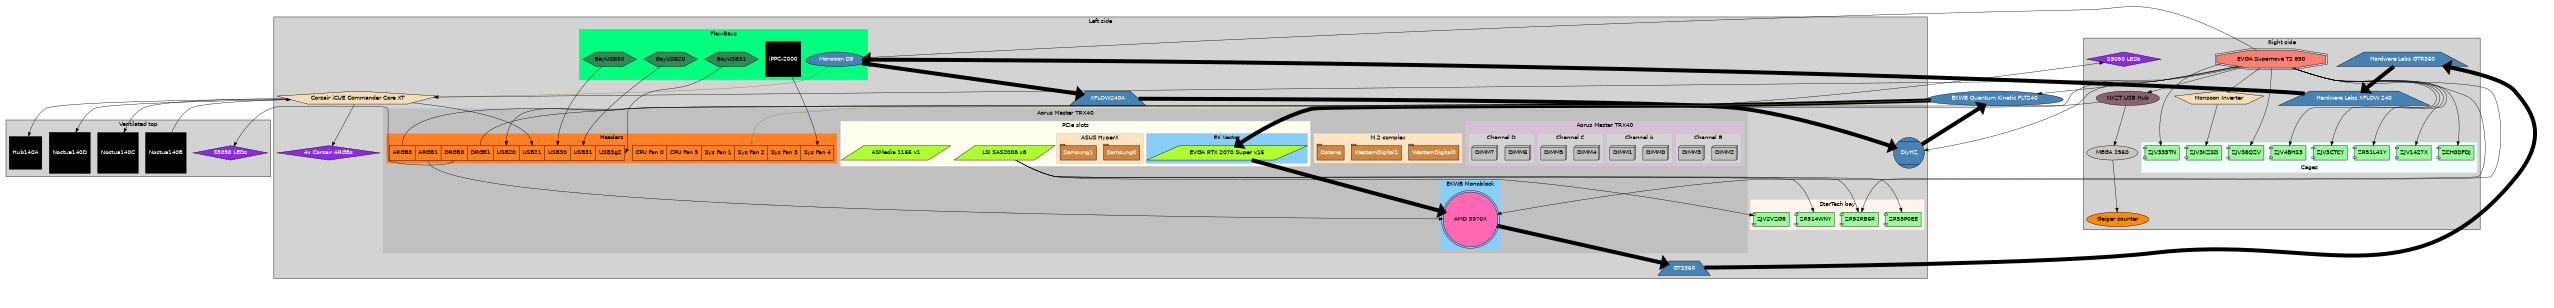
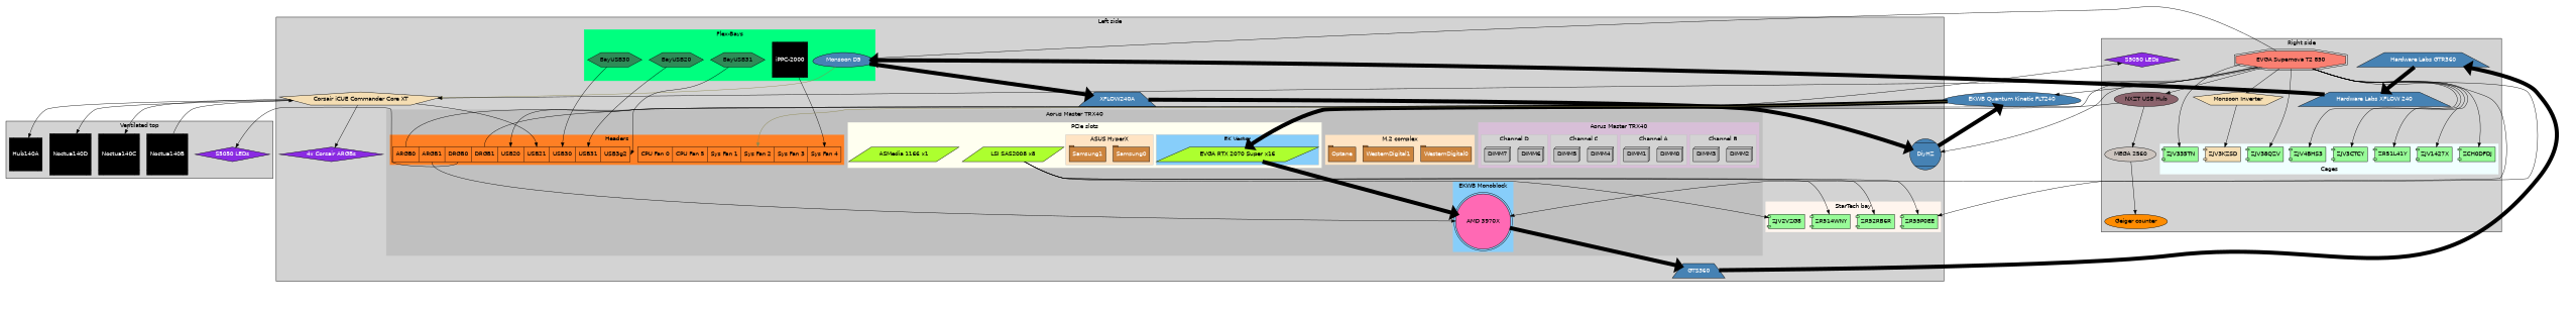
  digraph {
    compound=true
    fontname="DejaVu Sans"
    node [fillcolor=palegreen fontname="DejaVu Sans" shape=component style=filled]
    edge [fontname="DejaVu Sans"]
    n1 [fillcolor=steelblue fontcolor=white label="Monsoon D5" shape=egg]
    BayUSB31 [fillcolor=seagreen shape=hexagon]
    BayUSB20 [fillcolor=seagreen shape=hexagon]
    BayUSB30 [fillcolor=seagreen shape=hexagon]
    n5 [fillcolor=black fontcolor=white label="iPPC-2000" shape=Msquare]
    ZR52RB6R
    ZR514WNY
    ZR55P0EE
    ZJV2VZG8
    DIMM0 [fillcolor=grey shape=box3d]
    DIMM1 [fillcolor=grey shape=box3d]
    DIMM2 [fillcolor=grey shape=box3d]
    DIMM3 [fillcolor=grey shape=box3d]
    DIMM4 [fillcolor=grey shape=box3d]
    DIMM5 [fillcolor=grey shape=box3d]
    DIMM6 [fillcolor=grey shape=box3d]
    DIMM7 [fillcolor=grey shape=box3d]
    WesternDigital0 [fillcolor=peru fontcolor=white shape=tab]
    WesternDigital1 [fillcolor=peru fontcolor=white shape=tab]
    Optane [fillcolor=peru fontcolor=white shape=tab]
    n21 [fillcolor=hotpink label="AMD 3970X" shape=doublecircle]
    n22 [fillcolor=greenyellow label="EVGA RTX 2070 Super x16" shape=parallelogram]
    Samsung0 [fillcolor=peru fontcolor=white shape=tab]
    Samsung1 [fillcolor=peru fontcolor=white shape=tab]
    n25 [fillcolor=greenyellow label="LSI SAS2008 x8" shape=parallelogram]
    n26 [fillcolor=greenyellow label="ASMedia 1166 x1" shape=parallelogram]
    n27 [label="<ARGB0>ARGB0|<ARGB1>ARGB1|<DRGB0>DRGB0|<DRGB1>DRGB1|<USB20>USB20|<USB21>USB21|<USB30>USB30|<USB31>USB31|<USB3g2>USB3g2" shape=record fillcolor="" style=""]
    n28 [label="<FAN0>CPU Fan 0|<FAN1>CPU Fan 5|<FAN2>Sys Fan 1|<FAN3>Sys Fan 2|<FAN4>Sys Fan 3|<FAN5>Sys Fan 4" shape=record fillcolor="" style=""]
    XFLOW240A [fillcolor=steelblue fontcolor=white shape=trapezium]
    GTS360 [fillcolor=steelblue fontcolor=white shape=trapezium]
    n31 [fillcolor=wheat label="Corsair iCUE Commander Core XT" shape=pentagon]
    n32 [fillcolor=blueviolet fontcolor=white label="4x Corsair ARGBs" shape=diamond]
    DiyHZ [fillcolor=steelblue fontcolor=white shape=Mcircle]
    ZJV38QZV
-   ZJV3KZSD
+   ZJV3KZSD [fillcolor=wheat]
    ZJV4BHS3
    ZJV3CTCY
    ZR51L41Y
    ZJV1427X
    ZCH0DFDJ
    ZJV335TN
    n42 [fillcolor=salmon label="EVGA Supernova T2 850" shape=doubleoctagon]
    n43 [fillcolor=pink4 label="NXZT USB Hub" shape=""]
    n44 [fillcolor=wheat label="Monsoon Inverter" shape=pentagon]
    n45 [fillcolor=steelblue fontcolor=white label="Hardware Labs GTR360" shape=trapezium]
    n46 [fillcolor=steelblue fontcolor=white label="Hardware Labs XFLOW 240" shape=trapezium]
    n47 [fillcolor=blueviolet fontcolor=white label="S5050 LEDs" shape=diamond]
    n48 [fillcolor=seashell3 label="MEGA 2560" shape=oval]
    n49 [fillcolor=darkorange label="Geiger counter" shape=oval]
    n50 [fillcolor=black fontcolor=white label=Hub140A shape=Msquare]
    Noctua140B [fillcolor=black fontcolor=white shape=Msquare]
    Noctua140C [fillcolor=black fontcolor=white shape=Msquare]
    Noctua140D [fillcolor=black fontcolor=white shape=Msquare]
    n54 [fillcolor=blueviolet fontcolor=white label="S5050 LEDs" shape=diamond]
    n55 [fillcolor=steelblue fontcolor=white label="EKWB Quantum Kinetic FLT240" shape=egg]
    subgraph cluster_1 {
      label="Left side"
      style=filled
      XFLOW240A
      GTS360
      n31
      n32
      DiyHZ
      subgraph cluster_2 {
        color=springgreen
        label="Flex-Bays"
        style=filled
        n1
        BayUSB31
        BayUSB20
        BayUSB30
        n5
      }
      subgraph cluster_3 {
        color=seashell
        label="StarTech bay"
        style=filled
        subgraph sub_4 {
          color=seashell
          label="StarTech bay"
          rank=same
          style=filled
          ZR52RB6R
          ZR514WNY
          ZR55P0EE
          ZJV2VZG8
        }
      }
      subgraph cluster_5 {
        color=grey
        label="Aorus Master TRX40"
        shape=Msquare
        style=filled
        subgraph cluster_6 {
          color=grey
          fillcolor=thistle
          label="Aorus Master TRX40"
          shape=Msquare
          style=filled
          subgraph cluster_7 {
            color=grey
            fillcolor=lightgrey
            label="Channel A"
            shape=Msquare
            style=filled
            subgraph sub_8 {
              color=grey
              fillcolor=lightgrey
              label="Channel A"
              rank=same
              shape=Msquare
              style=filled
              DIMM0
              DIMM1
            }
          }
          subgraph cluster_9 {
            color=grey
            fillcolor=lightgrey
            label="Channel B"
            shape=Msquare
            style=filled
            subgraph sub_10 {
              color=grey
              fillcolor=lightgrey
              label="Channel B"
              rank=same
              shape=Msquare
              style=filled
              DIMM2
              DIMM3
            }
          }
          subgraph cluster_11 {
            color=grey
            fillcolor=lightgrey
            label="Channel C"
            shape=Msquare
            style=filled
            subgraph sub_12 {
              color=grey
              fillcolor=lightgrey
              label="Channel C"
              rank=same
              shape=Msquare
              style=filled
              DIMM4
              DIMM5
            }
          }
          subgraph cluster_13 {
            color=grey
            fillcolor=lightgrey
            label="Channel D"
            shape=Msquare
            style=filled
            DIMM6
            DIMM7
          }
        }
        subgraph cluster_14 {
          color=grey
          fillcolor=bisque
          label="M.2 complex"
          shape=Msquare
          style=filled
          WesternDigital0
          WesternDigital1
          Optane
        }
        subgraph cluster_15 {
          color=grey
          fillcolor=lightskyblue
          label="EKWB Monoblock"
          shape=Msquare
          style=filled
          n21
        }
        subgraph cluster_16 {
          color=grey
          fillcolor=ivory
          label="PCIe slots"
          shape=Msquare
          style=filled
          n25
          n26
          subgraph cluster_17 {
            color=grey
            fillcolor=lightskyblue
            label="EK Vector"
            shape=Msquare
            style=filled
            n22
          }
          subgraph cluster_18 {
            color=grey
            fillcolor=bisque
            label="ASUS HyperX"
            shape=Msquare
            style=filled
            Samsung0
            Samsung1
          }
        }
        subgraph cluster_19 {
          color=grey
          fillcolor=chocolate1
          label=Headers
          shape=Msquare
          style=filled
          n27
          n28
        }
      }
    }
    subgraph cluster_20 {
      label="Right side"
      style=filled
      n42
      n43
      n44
      n45
      n46
      n47
      n48
      n49
      subgraph cluster_21 {
        color=azure
        label=Cages
        labelloc=b
        style=filled
        ZJV38QZV
        ZJV3KZSD
        ZJV4BHS3
        ZJV3CTCY
        ZR51L41Y
        ZJV1427X
        ZCH0DFDJ
        ZJV335TN
      }
    }
    subgraph cluster_22 {
      label="Ventilated top"
      style=filled
      n50
      Noctua140B
      Noctua140C
      Noctua140D
      n54
    }
    n1 -> XFLOW240A [penwidth=10]
    n1 -> n31 [color=khaki4]
    BayUSB31 -> n27 [headport=USB3g2]
    BayUSB20 -> n27 [headport=USB31]
    BayUSB30 -> n27 [headport=USB30]
    n5 -> n28 [headport=FAN5]
    n21 -> GTS360 [penwidth=10]
    n22 -> n21 [penwidth=10]
    n25 -> ZR52RB6R
    n25 -> ZR514WNY
    n25 -> ZR55P0EE
    n25 -> ZJV2VZG8
    n27 -> n21 [tailport=ARGB1]
    n27 -> n47 [tailport=DRGB1]
    n27 -> n54 [tailport=DRGB0]
    n27 -> n55 [tailport=ARGB0]
    XFLOW240A -> DiyHZ [penwidth=10]
    GTS360 -> n45 [penwidth=10]
    n31 -> n27 [headport=USB21]
    n31 -> n32
    n31 -> n50
    n31 -> Noctua140C
    n31 -> Noctua140D
    DiyHZ -> n55 [penwidth=10]
    n42 -> n1
-   n42 -> ZR52RB6R
+   n42 -> ZR55P0EE
    n42 -> n21
    n42 -> n22
    n42 -> n31
    n42 -> DiyHZ
    n42 -> ZJV38QZV
    n42 -> ZJV4BHS3
    n42 -> ZJV3CTCY
    n42 -> ZR51L41Y
    n42 -> ZJV1427X
    n42 -> ZCH0DFDJ
    n42 -> ZJV335TN
    n42 -> n43
    n42 -> n44
    n42 -> n55
    n43 -> n27 [headport=USB20]
    n43 -> n48
    n44 -> ZJV3KZSD
    n45 -> n46 [penwidth=10]
    n46 -> n1 [penwidth=10]
    n48 -> n49
    Noctua140B -> n31
    n55 -> n22 [penwidth=10]
    n55 -> n28 [color=khaki4 headport=FAN3]
  }
